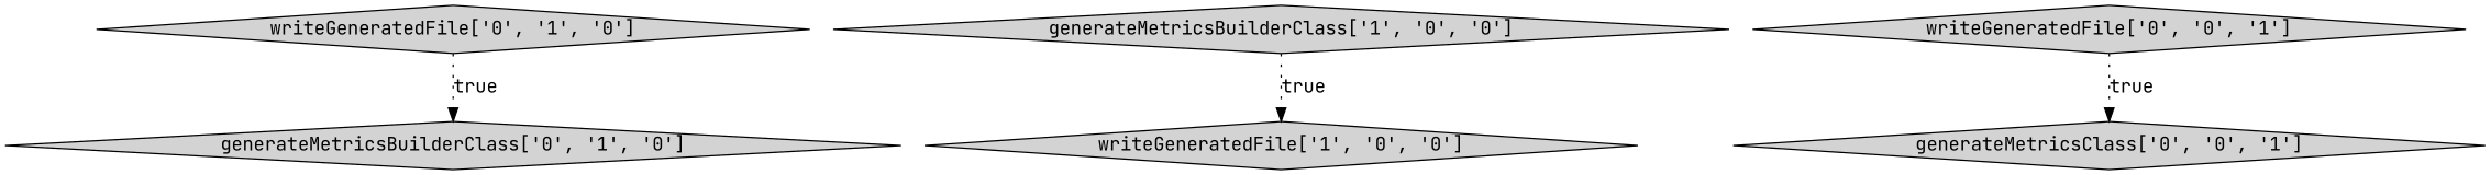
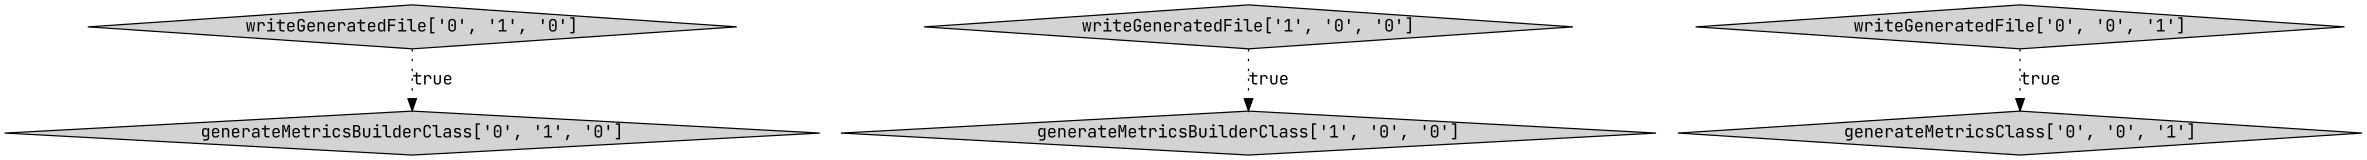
  digraph {
    fontname="JetBrains Mono"
    node [fillcolor=lightgray fontname="JetBrains Mono" shape=diamond style=filled]
    edge [fontname="JetBrains Mono" style=dotted]
    n1 [label="writeGeneratedFile['0', '1', '0']"]
    n2 [label="generateMetricsBuilderClass['0', '1', '0']"]
    n3 [label="generateMetricsBuilderClass['1', '0', '0']"]
    n4 [label="writeGeneratedFile['1', '0', '0']"]
    n5 [label="writeGeneratedFile['0', '0', '1']"]
    n6 [label="generateMetricsClass['0', '0', '1']"]
    n1 -> n2 [label=true]
-   n3 -> n4 [label=true]
+   n4 -> n3 [label=true]
    n5 -> n6 [label=true]
  }
